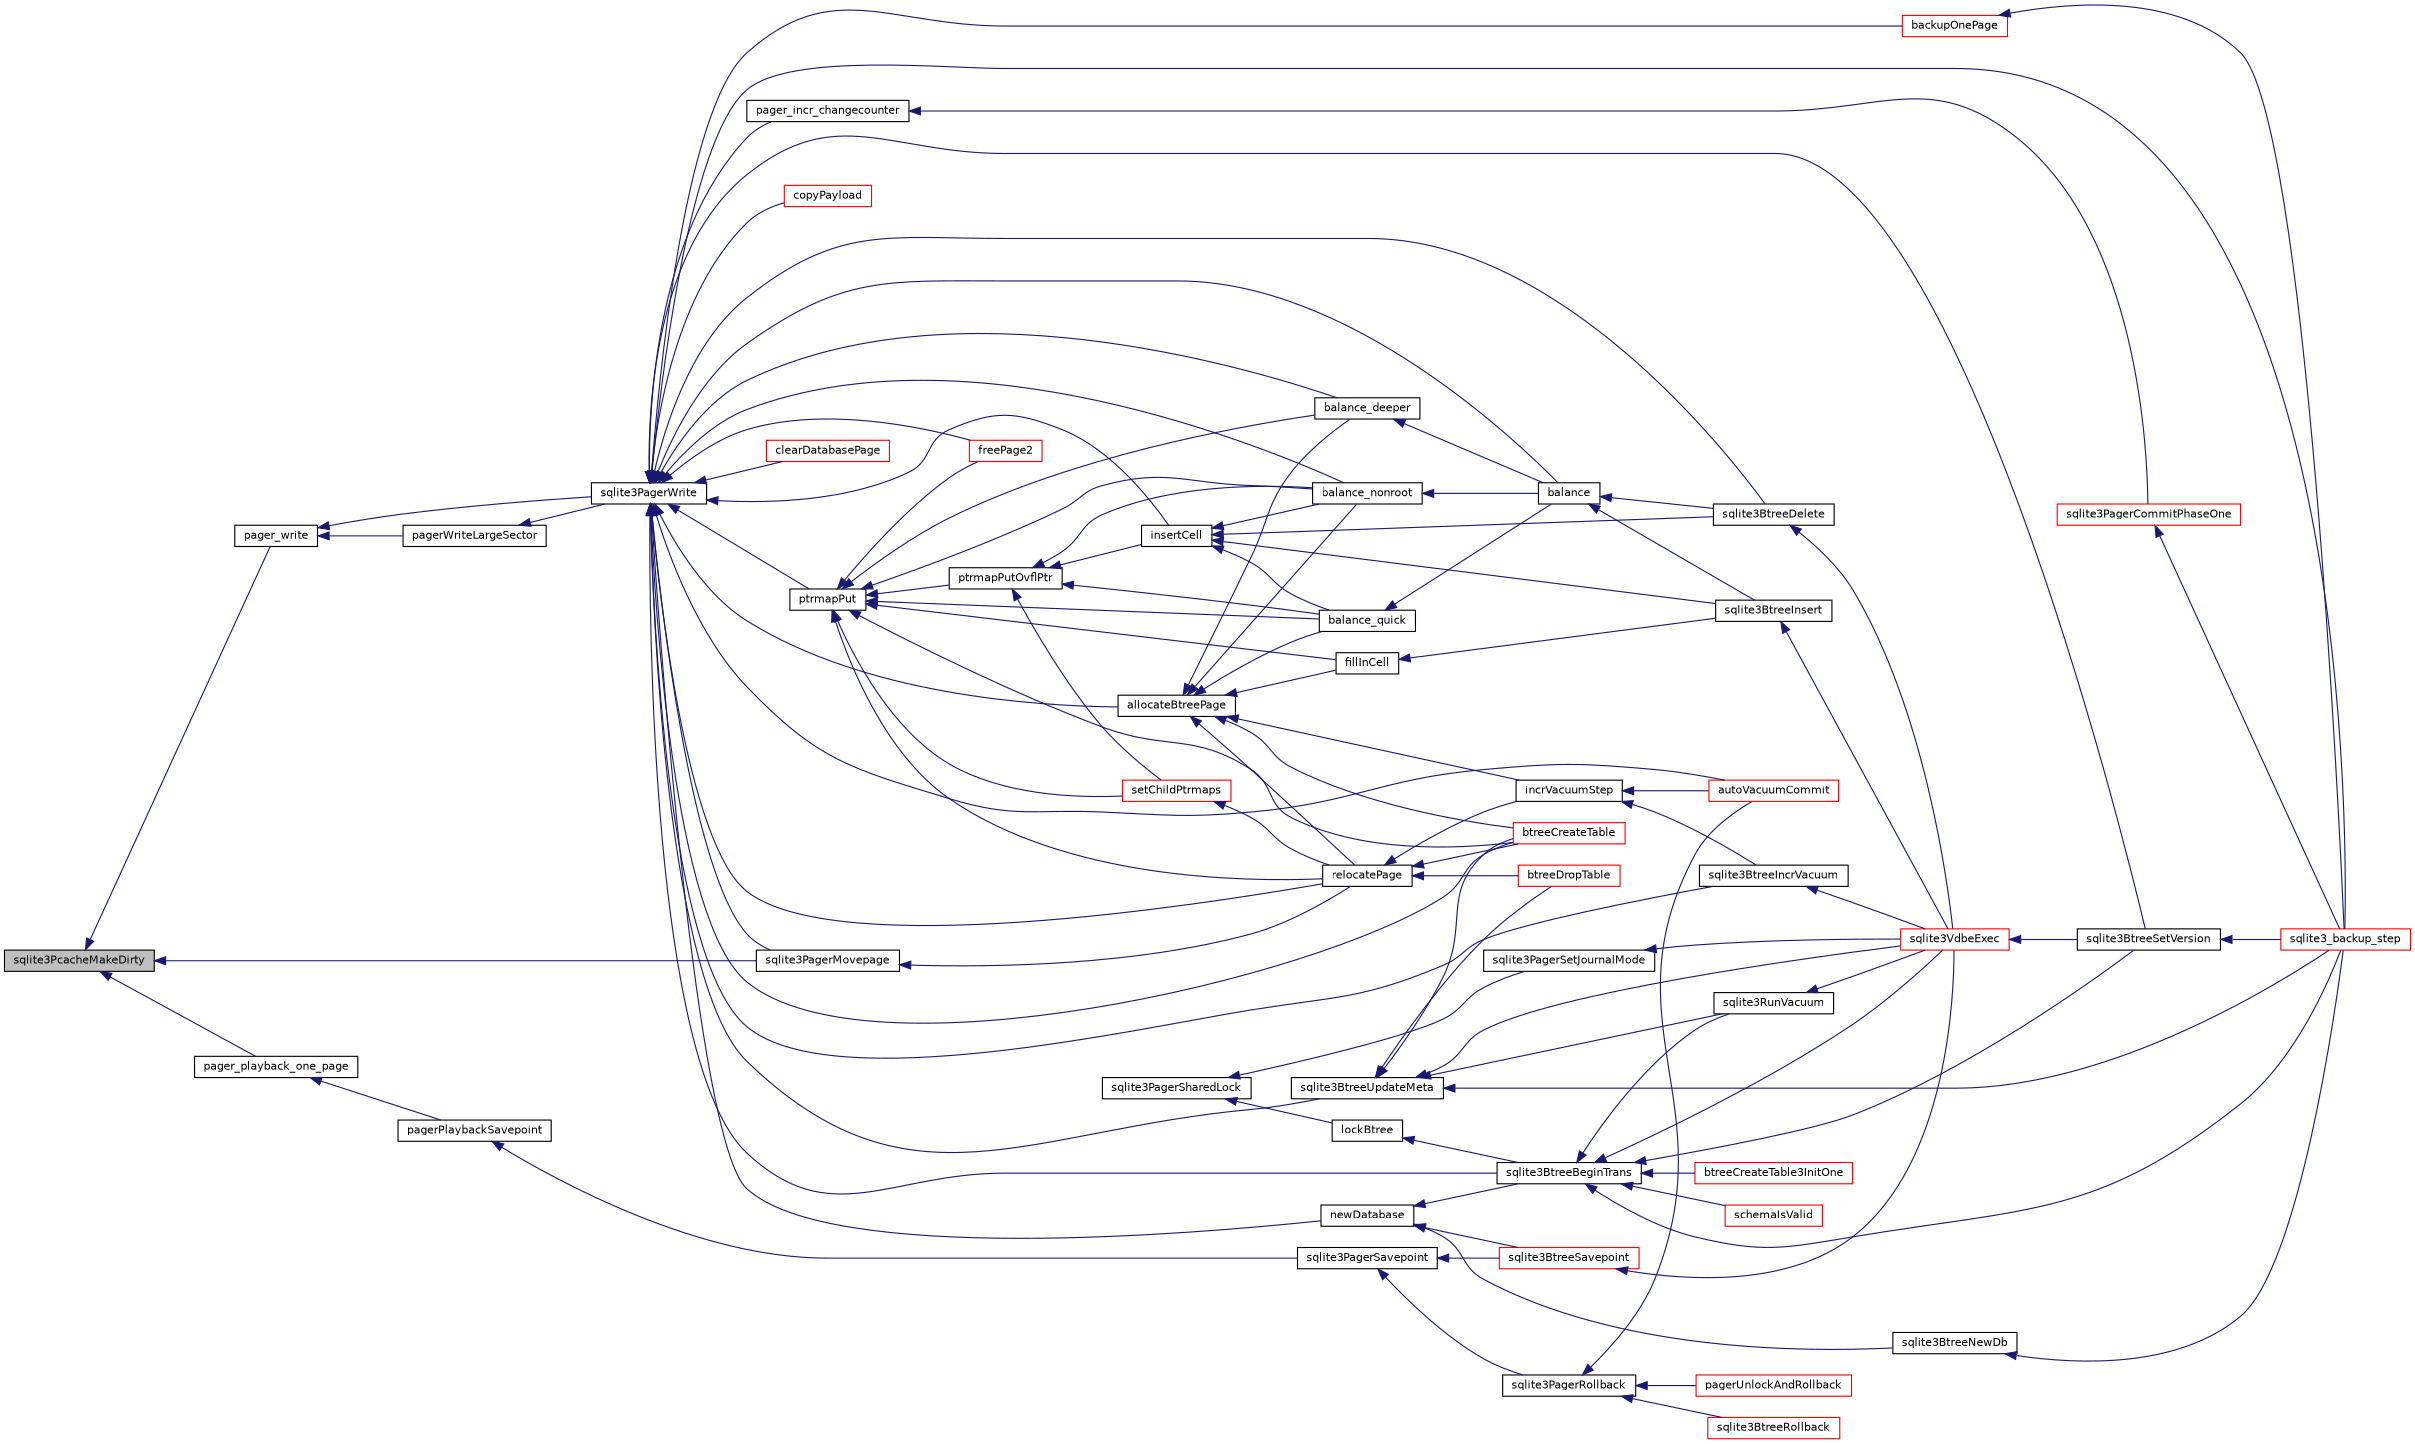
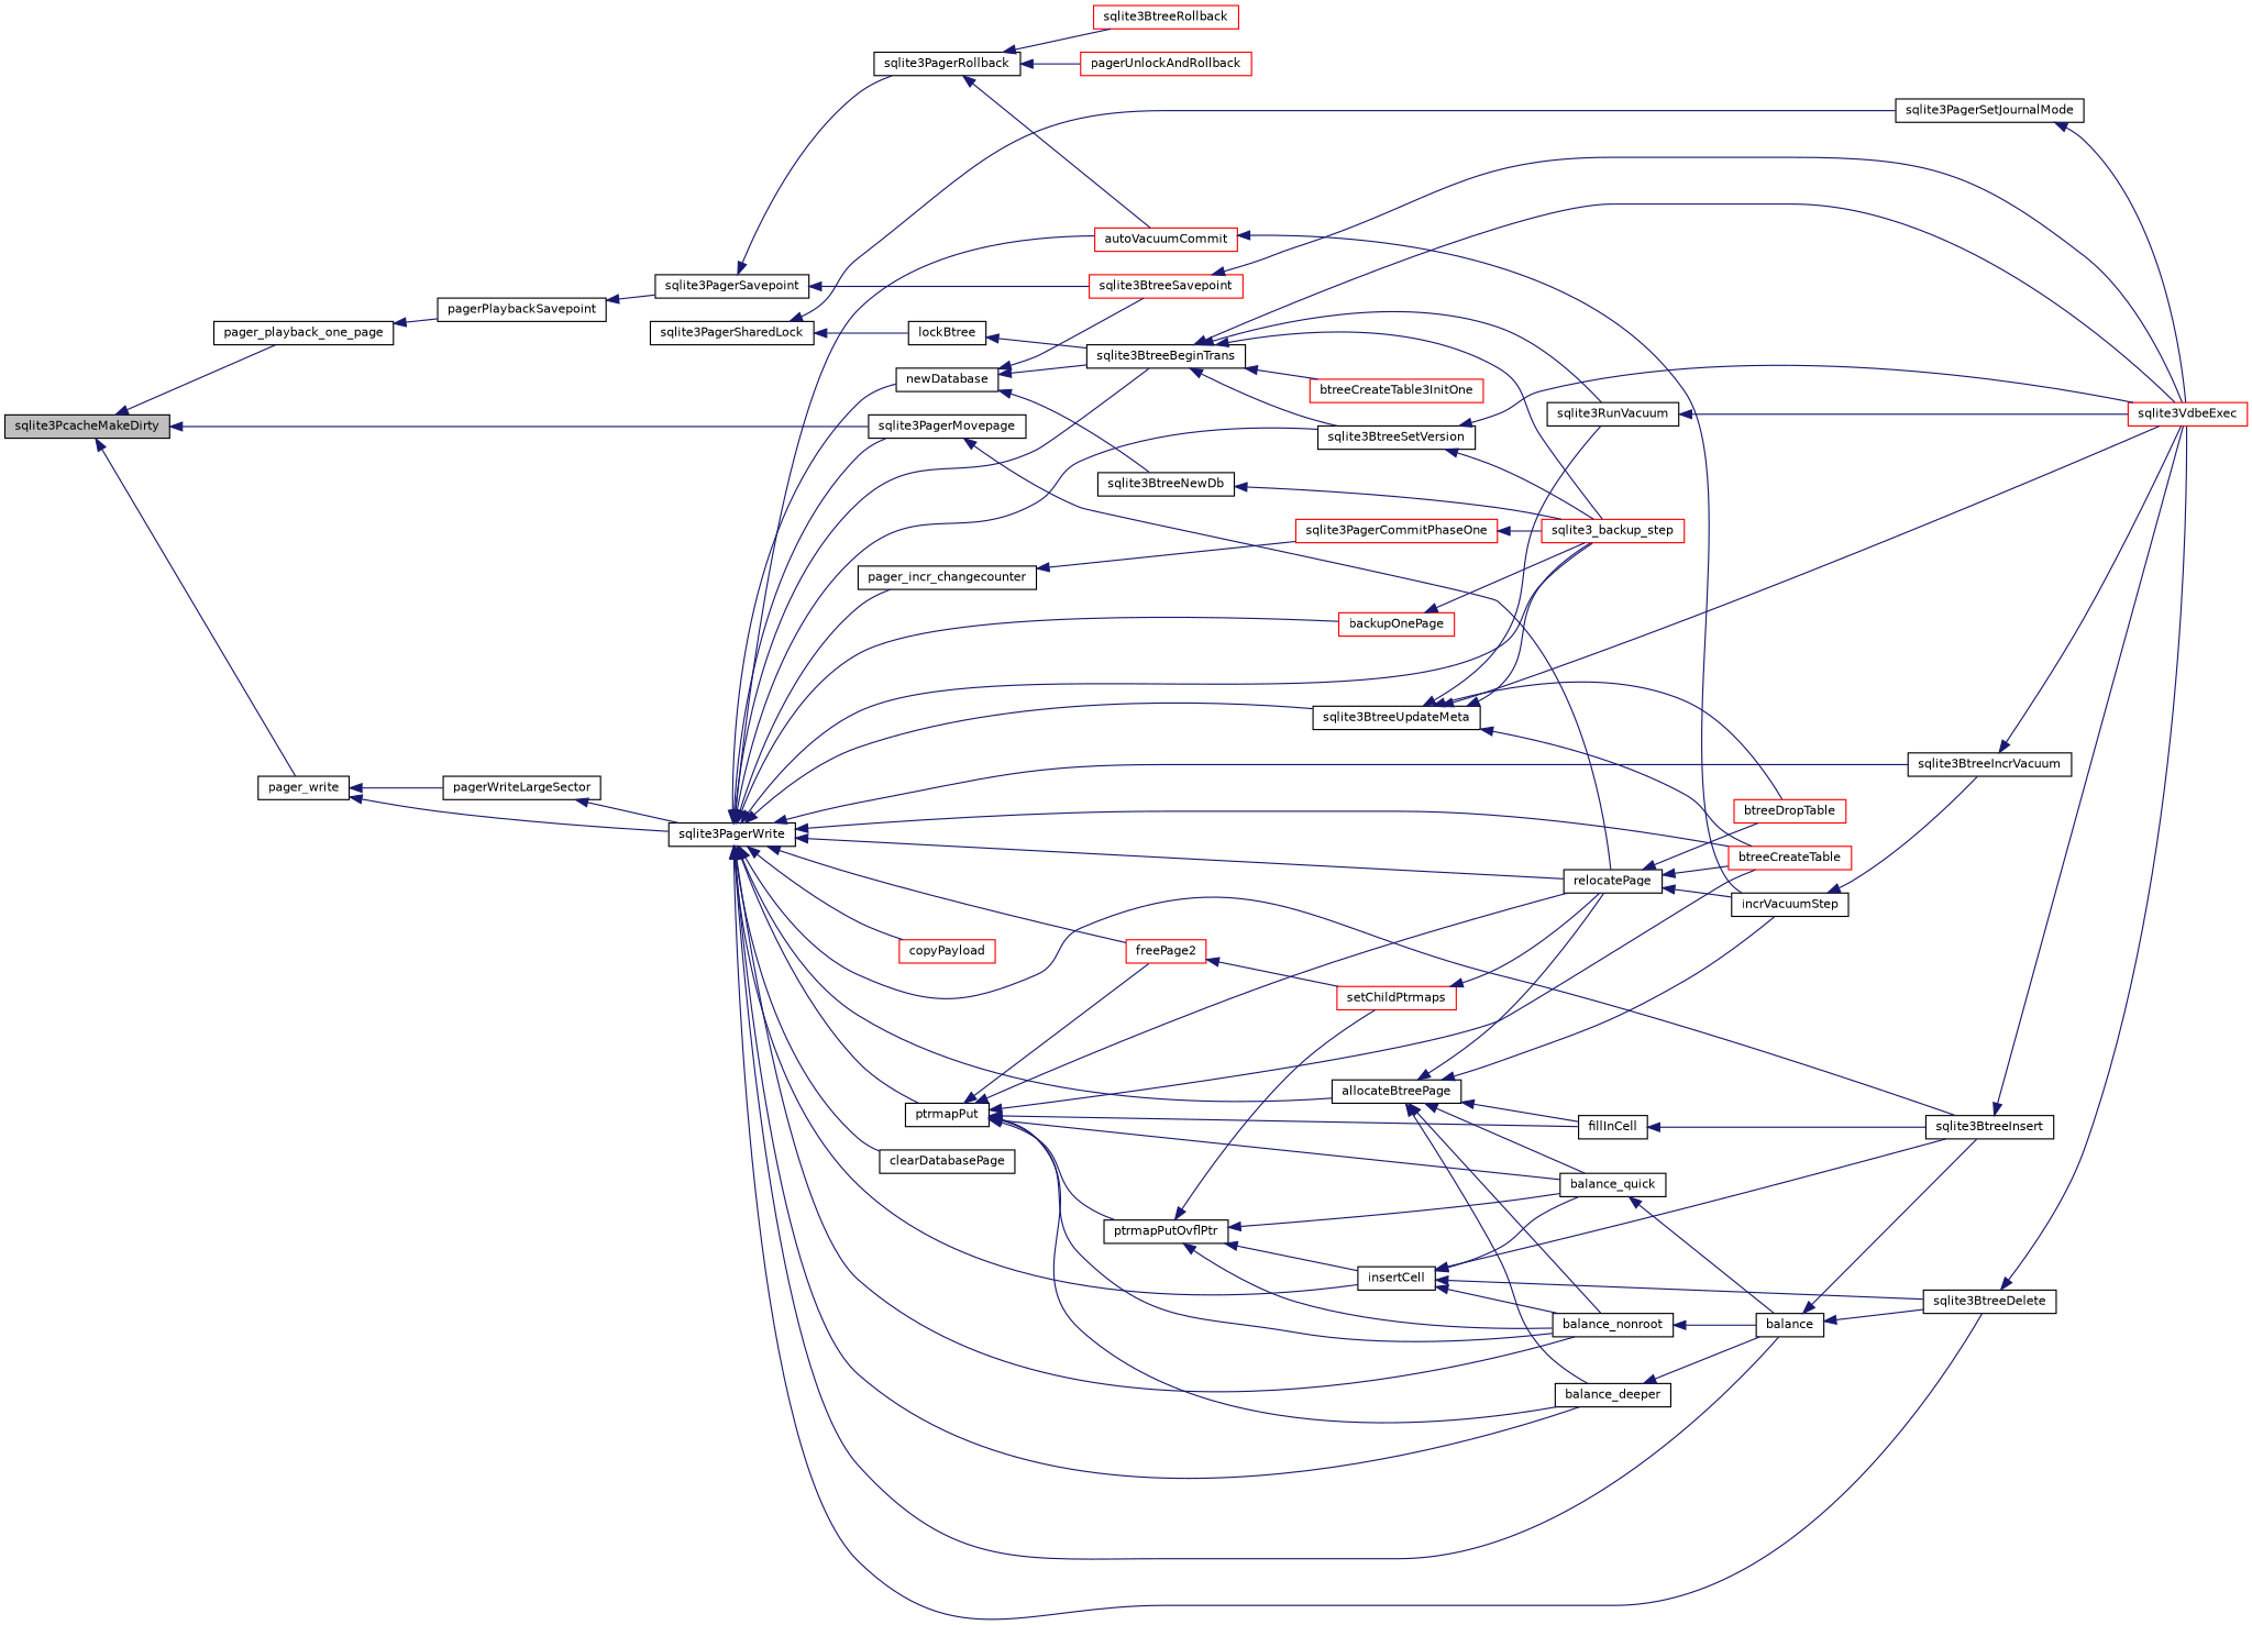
  digraph {
    fontname="DejaVu Sans"
    rankdir=LR
    node [color=black fillcolor=white fontname="DejaVu Sans" fontsize=10 shape=record style=filled]
    edge [color=midnightblue dir=back fontname="DejaVu Sans" fontsize=10 labelfontname=FreeSans labelfontsize=10 style=solid]
    n1 [fillcolor=grey75 fontcolor=black height=0.2 label=sqlite3PcacheMakeDirty width=0.4]
    n2 [height=0.2 label=pager_playback_one_page width=0.4]
    n3 [height=0.2 label=pager_write width=0.4]
    n4 [height=0.2 label=sqlite3PagerMovepage width=0.4]
    n5 [height=0.2 label=pagerPlaybackSavepoint width=0.4]
    n6 [height=0.2 label=pagerWriteLargeSector width=0.4]
    n7 [height=0.2 label=sqlite3PagerWrite width=0.4]
    n8 [height=0.2 label=relocatePage width=0.4]
    n9 [height=0.2 label=sqlite3PagerSavepoint width=0.4]
    n10 [height=0.2 label=sqlite3PagerSharedLock width=0.4]
    n11 [height=0.2 label=sqlite3PagerSetJournalMode width=0.4]
    n12 [height=0.2 label=lockBtree width=0.4]
    n13 [height=0.2 label=sqlite3PagerRollback width=0.4]
    n14 [color=red height=0.2 label=pagerUnlockAndRollback width=0.4]
    n15 [color=red height=0.2 label=autoVacuumCommit width=0.4]
    n16 [color=red height=0.2 label=sqlite3BtreeRollback width=0.4]
    n17 [color=red height=0.2 label=sqlite3VdbeExec width=0.4]
    n18 [height=0.2 label=sqlite3BtreeBeginTrans width=0.4]
    n19 [height=0.2 label=sqlite3BtreeSetVersion width=0.4]
    n20 [color=red height=0.2 label=sqlite3_backup_step width=0.4]
    n21 [color=red height=0.2 label=btreeCreateTable3InitOne width=0.4]
-   n22 [color=red height=0.2 label=schemaIsValid width=0.4]
    n23 [height=0.2 label=sqlite3RunVacuum width=0.4]
    n24 [color=red height=0.2 label=sqlite3BtreeSavepoint width=0.4]
    n25 [height=0.2 label=pager_incr_changecounter width=0.4]
    n26 [height=0.2 label=sqlite3BtreeIncrVacuum width=0.4]
    n27 [color=red height=0.2 label=btreeCreateTable width=0.4]
    n28 [height=0.2 label=ptrmapPut width=0.4]
    n29 [height=0.2 label=insertCell width=0.4]
    n30 [height=0.2 label=balance width=0.4]
    n31 [height=0.2 label=sqlite3BtreeInsert width=0.4]
    n32 [height=0.2 label=sqlite3BtreeDelete width=0.4]
    n33 [height=0.2 label=balance_nonroot width=0.4]
    n34 [color=red height=0.2 label=freePage2 width=0.4]
    n35 [height=0.2 label=balance_deeper width=0.4]
    n36 [height=0.2 label=newDatabase width=0.4]
    n37 [color=red height=0.2 label=copyPayload width=0.4]
    n38 [height=0.2 label=allocateBtreePage width=0.4]
-   n39 [color=red height=0.2 label=clearDatabasePage width=0.4]
+   n39 [height=0.2 label=clearDatabasePage width=0.4]
    n40 [height=0.2 label=sqlite3BtreeUpdateMeta width=0.4]
    n41 [color=red height=0.2 label=backupOnePage width=0.4]
    n42 [color=red height=0.2 label=sqlite3PagerCommitPhaseOne width=0.4]
    n43 [height=0.2 label=incrVacuumStep width=0.4]
    n44 [color=red height=0.2 label=btreeDropTable width=0.4]
    n45 [height=0.2 label=ptrmapPutOvflPtr width=0.4]
    n46 [color=red height=0.2 label=setChildPtrmaps width=0.4]
    n47 [height=0.2 label=balance_quick width=0.4]
    n48 [height=0.2 label=fillInCell width=0.4]
    n49 [height=0.2 label=sqlite3BtreeNewDb width=0.4]
    n1 -> n2
    n1 -> n3
    n1 -> n4
    n2 -> n5
    n3 -> n6
    n3 -> n7
    n4 -> n8
    n5 -> n9
    n6 -> n7
    n7 -> n4
    n7 -> n8
    n7 -> n15
    n7 -> n18
    n7 -> n19
    n7 -> n20
    n7 -> n25
    n7 -> n26
    n7 -> n27
    n7 -> n28
    n7 -> n29
    n7 -> n30
+   n7 -> n31
    n7 -> n32
    n7 -> n33
    n7 -> n34
    n7 -> n35
    n7 -> n36
    n7 -> n37
    n7 -> n38
    n7 -> n39
    n7 -> n40
    n7 -> n41
    n8 -> n27
    n8 -> n43
    n8 -> n44
    n9 -> n13
    n9 -> n24
    n10 -> n11
    n10 -> n12
    n11 -> n17
    n12 -> n18
    n13 -> n14
    n13 -> n15
    n13 -> n16
    n18 -> n17
    n18 -> n19
    n18 -> n20
    n18 -> n21
-   n18 -> n22
    n18 -> n23
-   n17 -> n19
+   n19 -> n17
    n19 -> n20
    n23 -> n17
    n24 -> n17
    n25 -> n42
    n26 -> n17
    n28 -> n8
    n28 -> n27
    n28 -> n33
    n28 -> n34
    n28 -> n35
    n28 -> n45
-   n28 -> n46
+   n34 -> n46
    n28 -> n47
    n28 -> n48
    n29 -> n31
    n29 -> n32
    n29 -> n33
    n29 -> n47
    n30 -> n31
    n30 -> n32
    n31 -> n17
    n32 -> n17
    n33 -> n30
    n35 -> n30
    n36 -> n18
    n36 -> n24
    n36 -> n49
    n38 -> n8
-   n38 -> n27
    n38 -> n33
    n38 -> n35
    n38 -> n43
    n38 -> n47
    n38 -> n48
    n40 -> n17
    n40 -> n20
    n40 -> n23
    n40 -> n27
    n40 -> n44
    n41 -> n20
    n42 -> n20
-   n43 -> n15
+   n15 -> n43
    n43 -> n26
    n45 -> n29
    n45 -> n33
    n45 -> n46
    n45 -> n47
    n46 -> n8
    n47 -> n30
    n48 -> n31
    n49 -> n20
  }
